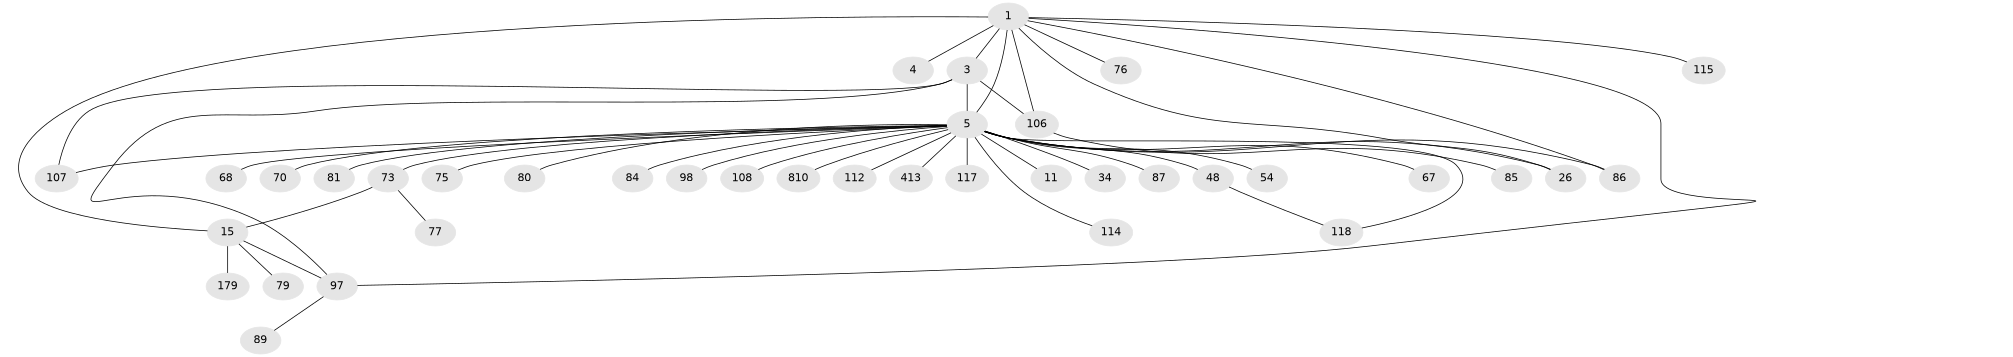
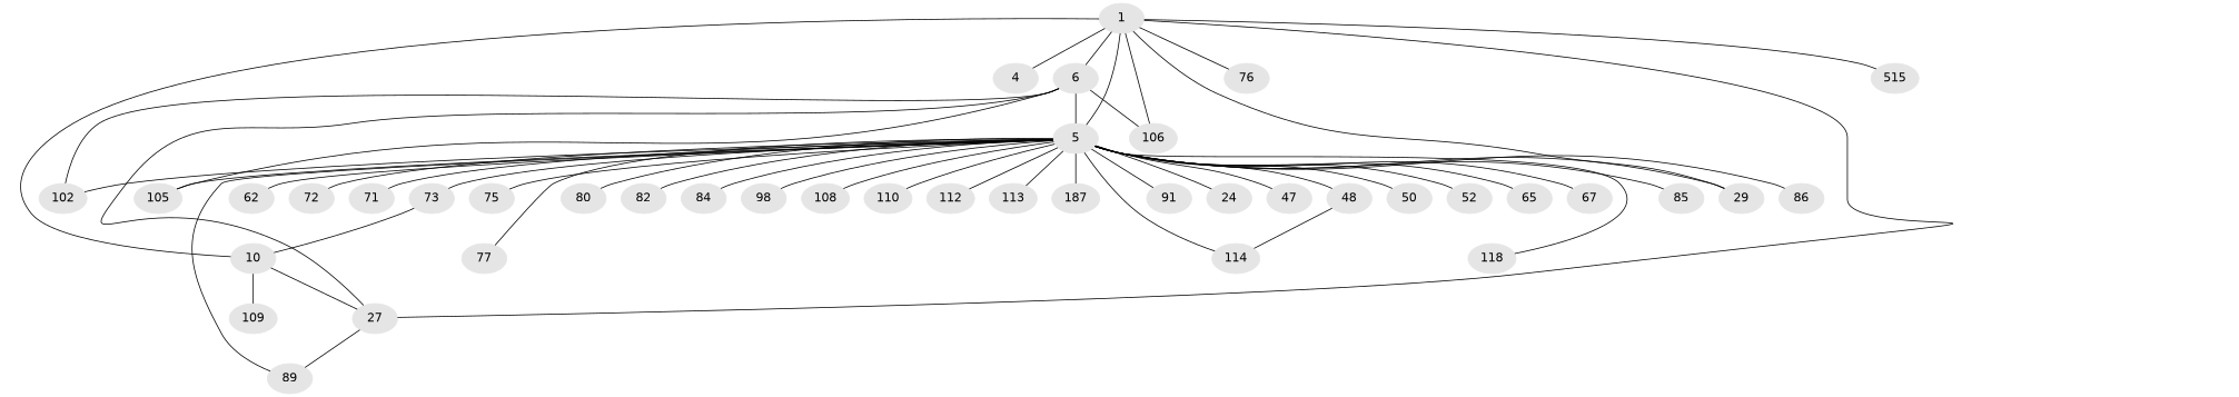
  graph {
    fontname="DejaVu Sans"
    node [color=gray90 fontname="DejaVu Sans" style=filled]
    edge [fontname="DejaVu Sans"]
    1 [super="+2"]
-   3 [super="+21+38+23+99"]
+   3 [super="+21+38+23+99" label=6]
    4 [super="+49"]
    5 [super="+31+61+33+98+42+111+34+6+101"]
-   10 [super="+41+96+40+64" label=15]
-   26 [super="+53"]
-   27 [super="+44" label=97]
+   10 [super="+41+96+40+64"]
+   26 [super="+53" label=29]
+   27 [super="+44"]
    76
    86
    106
-   115
-   107 [super="+120"]
-   11
-   24 [label=34]
-   47 [label=87]
+   115 [label=515]
+   105
+   107 [super="+120" label=102]
+   11 [label=91]
+   24
+   47
    48 [super="+102"]
-   50 [label=54]
+   50
+   52
+   65 [super="+92"]
    67 [super="+100"]
-   68
-   70
-   71 [label=81]
+   68 [label=62]
+   70 [label=72]
+   71
    73 [super="+95+103"]
    75
    77
    80
+   82
    84
    85 [super="+97"]
    n32 [label=98]
    89
    108
-   110 [label=810]
+   110
    112
-   113 [label=413]
+   113
    114
-   117
+   117 [label=187]
    118
-   79
-   109 [label=179]
+   109
    1 -- 3 [weight=3]
    1 -- 4
    1 -- 5 [weight=3]
    1 -- 10
    1 -- 26
    1 -- 27 [weight=2]
    1 -- 76
-   1 -- 86
    1 -- 106
    1 -- 115
    3 -- 5 [weight=4]
    3 -- 27
    3 -- 106 [weight=2]
+   3 -- 105
    3 -- 107
    5 -- 26 [weight=3]
    5 -- 86
+   5 -- 105 [weight=2]
    5 -- 107 [weight=2]
    5 -- 11
    5 -- 24 [weight=2]
    5 -- 47
    5 -- 48 [weight=2]
    5 -- 50
+   5 -- 52
+   5 -- 65
    5 -- 67
    5 -- 68
    5 -- 70 [weight=2]
    5 -- 71
    5 -- 73 [weight=2]
    5 -- 75
-   73 -- 77 [weight=2]
+   5 -- 77 [weight=2]
    5 -- 80
+   5 -- 82
    5 -- 84
-   106 -- 85 [weight=3]
+   5 -- 85 [weight=3]
    5 -- n32
+   5 -- 89
    5 -- 108
    5 -- 110
    5 -- 112
    5 -- 113
    5 -- 114
    5 -- 117 [weight=2]
    5 -- 118
    10 -- 27
-   10 -- 79
    10 -- 109
    27 -- 89
-   48 -- 118
+   48 -- 114
    73 -- 10 [weight=2]
  }
